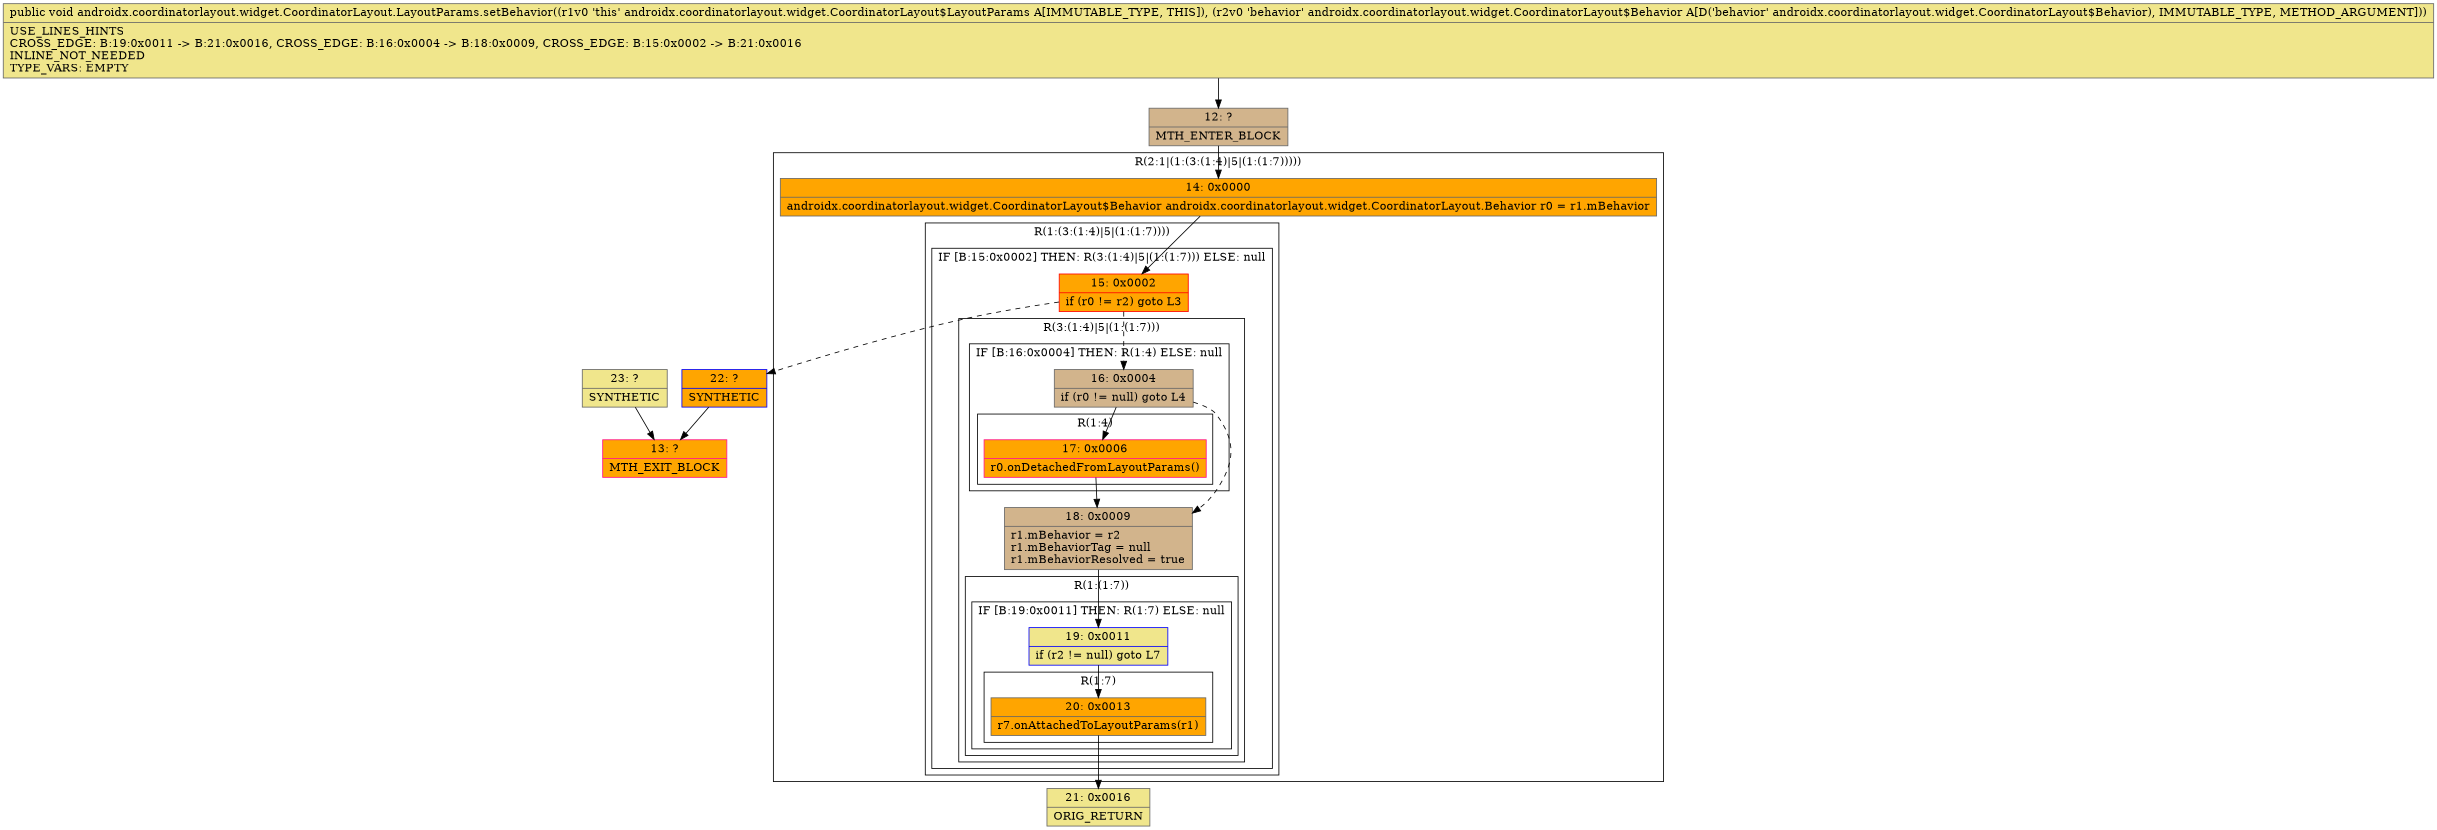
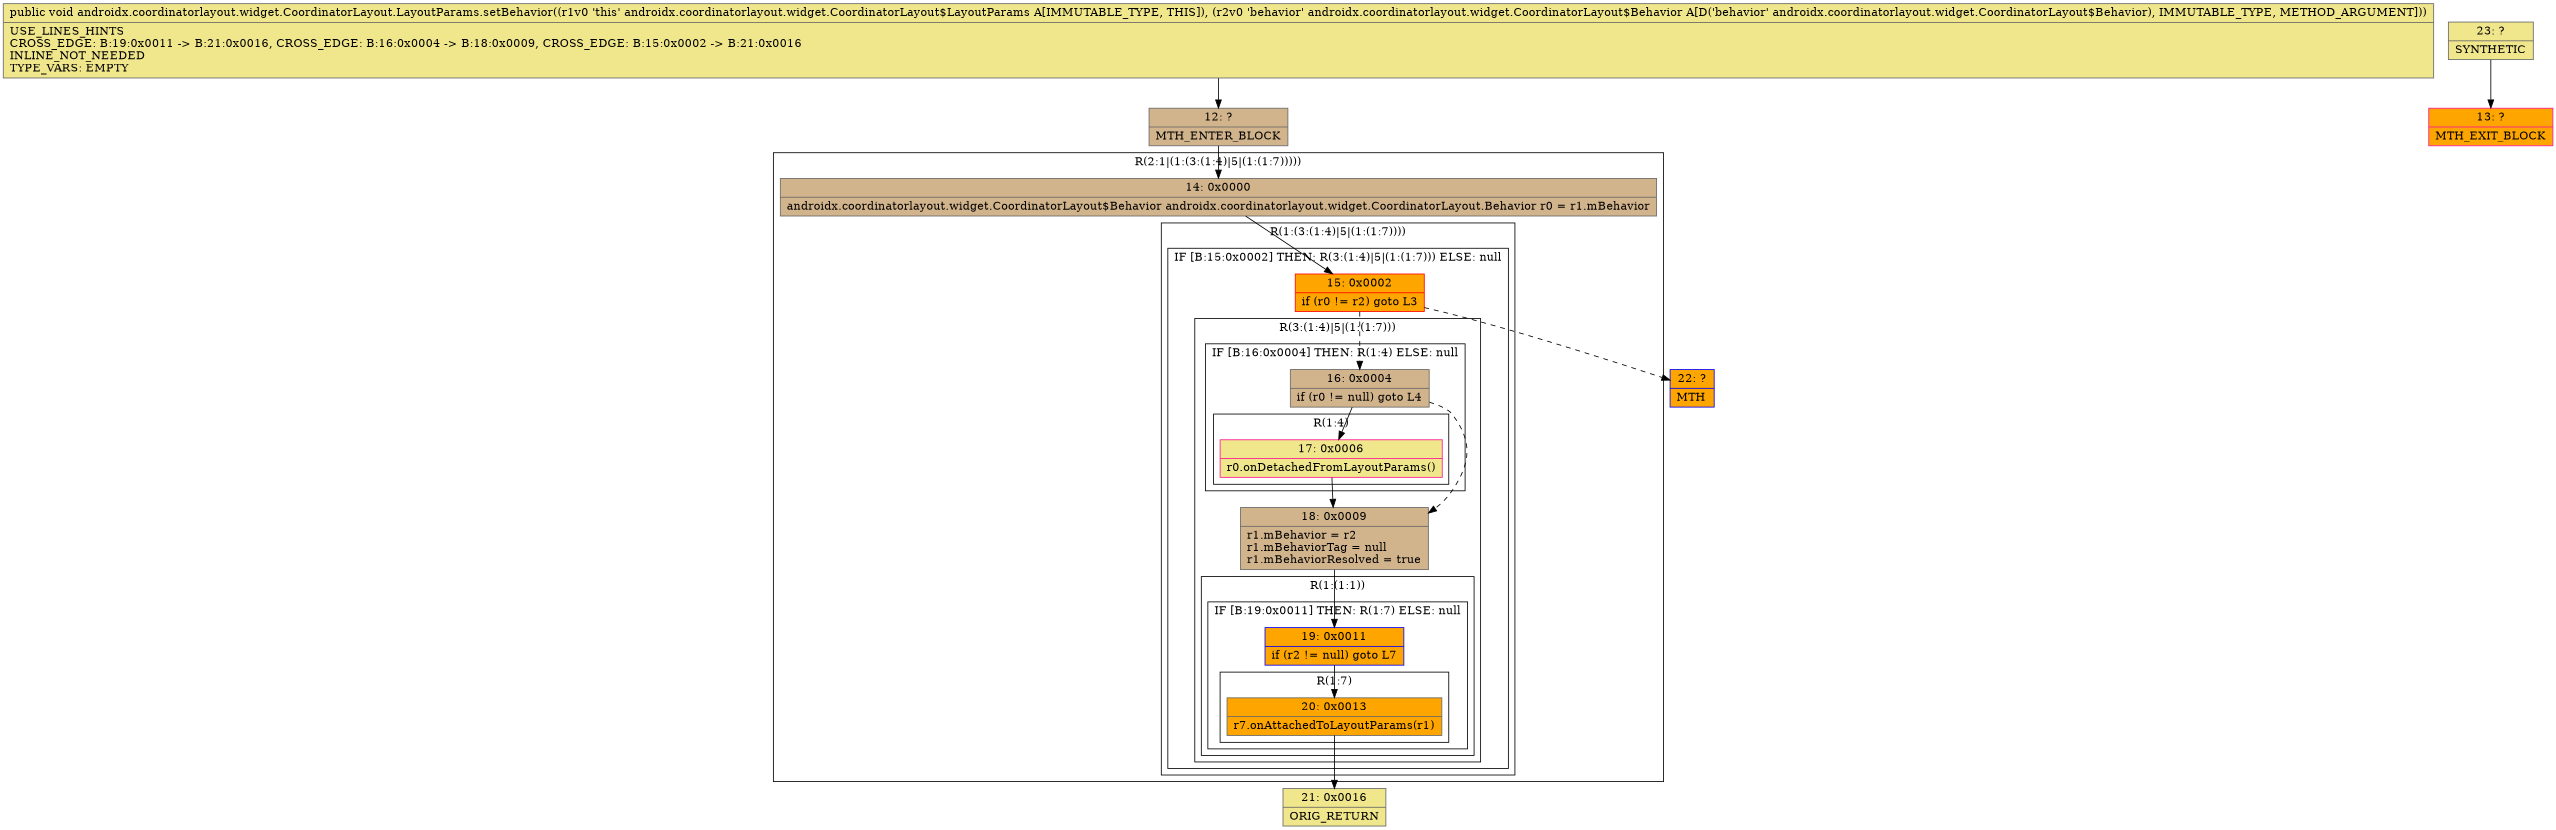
  digraph {
    node [color=gray40 fillcolor=orange shape=record style=filled]
-   n1 [color=deeppink label="{17\:\ 0x0006|r0.onDetachedFromLayoutParams()\l}"]
+   n1 [color=deeppink fillcolor=khaki label="{17\:\ 0x0006|r0.onDetachedFromLayoutParams()\l}"]
    n2 [fillcolor=tan label="{16\:\ 0x0004|if (r0 != null) goto L4\l}"]
    n3 [label="{20\:\ 0x0013|r7.onAttachedToLayoutParams(r1)\l}"]
-   n4 [color=blue fillcolor=khaki label="{19\:\ 0x0011|if (r2 != null) goto L7\l}"]
+   n4 [color=blue label="{19\:\ 0x0011|if (r2 != null) goto L7\l}"]
    n5 [fillcolor=tan label="{18\:\ 0x0009|r1.mBehavior = r2\lr1.mBehaviorTag = null\lr1.mBehaviorResolved = true\l}"]
    n6 [color=red label="{15\:\ 0x0002|if (r0 != r2) goto L3\l}"]
-   n7 [label="{14\:\ 0x0000|androidx.coordinatorlayout.widget.CoordinatorLayout$Behavior androidx.coordinatorlayout.widget.CoordinatorLayout.Behavior r0 = r1.mBehavior\l}"]
+   n7 [fillcolor=tan label="{14\:\ 0x0000|androidx.coordinatorlayout.widget.CoordinatorLayout$Behavior androidx.coordinatorlayout.widget.CoordinatorLayout.Behavior r0 = r1.mBehavior\l}"]
    n8 [fillcolor=khaki label="{21\:\ 0x0016|ORIG_RETURN\l}"]
-   n9 [color=blue label="{22\:\ ?|SYNTHETIC\l}"]
+   n9 [color=blue label="{22\:\ ?|MTH\l}"]
    n10 [color=deeppink label="{13\:\ ?|MTH_EXIT_BLOCK\l}"]
    n11 [fillcolor=khaki label="{23\:\ ?|SYNTHETIC\l}"]
    n12 [fillcolor=tan label="{12\:\ ?|MTH_ENTER_BLOCK\l}"]
    n13 [fillcolor=khaki label="{public void androidx.coordinatorlayout.widget.CoordinatorLayout.LayoutParams.setBehavior((r1v0 'this' androidx.coordinatorlayout.widget.CoordinatorLayout$LayoutParams A[IMMUTABLE_TYPE, THIS]), (r2v0 'behavior' androidx.coordinatorlayout.widget.CoordinatorLayout$Behavior A[D('behavior' androidx.coordinatorlayout.widget.CoordinatorLayout$Behavior), IMMUTABLE_TYPE, METHOD_ARGUMENT]))  | USE_LINES_HINTS\lCROSS_EDGE: B:19:0x0011 \-\> B:21:0x0016, CROSS_EDGE: B:16:0x0004 \-\> B:18:0x0009, CROSS_EDGE: B:15:0x0002 \-\> B:21:0x0016\lINLINE_NOT_NEEDED\lTYPE_VARS: EMPTY\l}"]
    subgraph cluster_1 {
      label="R(2:1|(1:(3:(1:4)|5|(1:(1:7)))))"
      n7
      subgraph cluster_2 {
        label="R(1:(3:(1:4)|5|(1:(1:7))))"
        subgraph cluster_3 {
          label="IF [B:15:0x0002] THEN: R(3:(1:4)|5|(1:(1:7))) ELSE: null"
          n6
          subgraph cluster_4 {
            label="R(3:(1:4)|5|(1:(1:7)))"
            n5
            subgraph cluster_5 {
              label="IF [B:16:0x0004] THEN: R(1:4) ELSE: null"
              n2
              subgraph cluster_6 {
                label="R(1:4)"
                n1
              }
            }
            subgraph cluster_7 {
-             label="R(1:(1:7))"
+             label="R(1:(1:1))"
              subgraph cluster_8 {
                label="IF [B:19:0x0011] THEN: R(1:7) ELSE: null"
                n4
                subgraph cluster_9 {
                  label="R(1:7)"
                  n3
                }
              }
            }
          }
        }
      }
    }
    n1 -> n5
    n2 -> n1
    n2 -> n5 [style=dashed]
    n3 -> n8
    n4 -> n3
    n5 -> n4
    n6 -> n2 [style=dashed]
    n6 -> n9 [style=dashed]
    n7 -> n6
-   n9 -> n10
    n11 -> n10
    n12 -> n7
    n13 -> n12
  }
